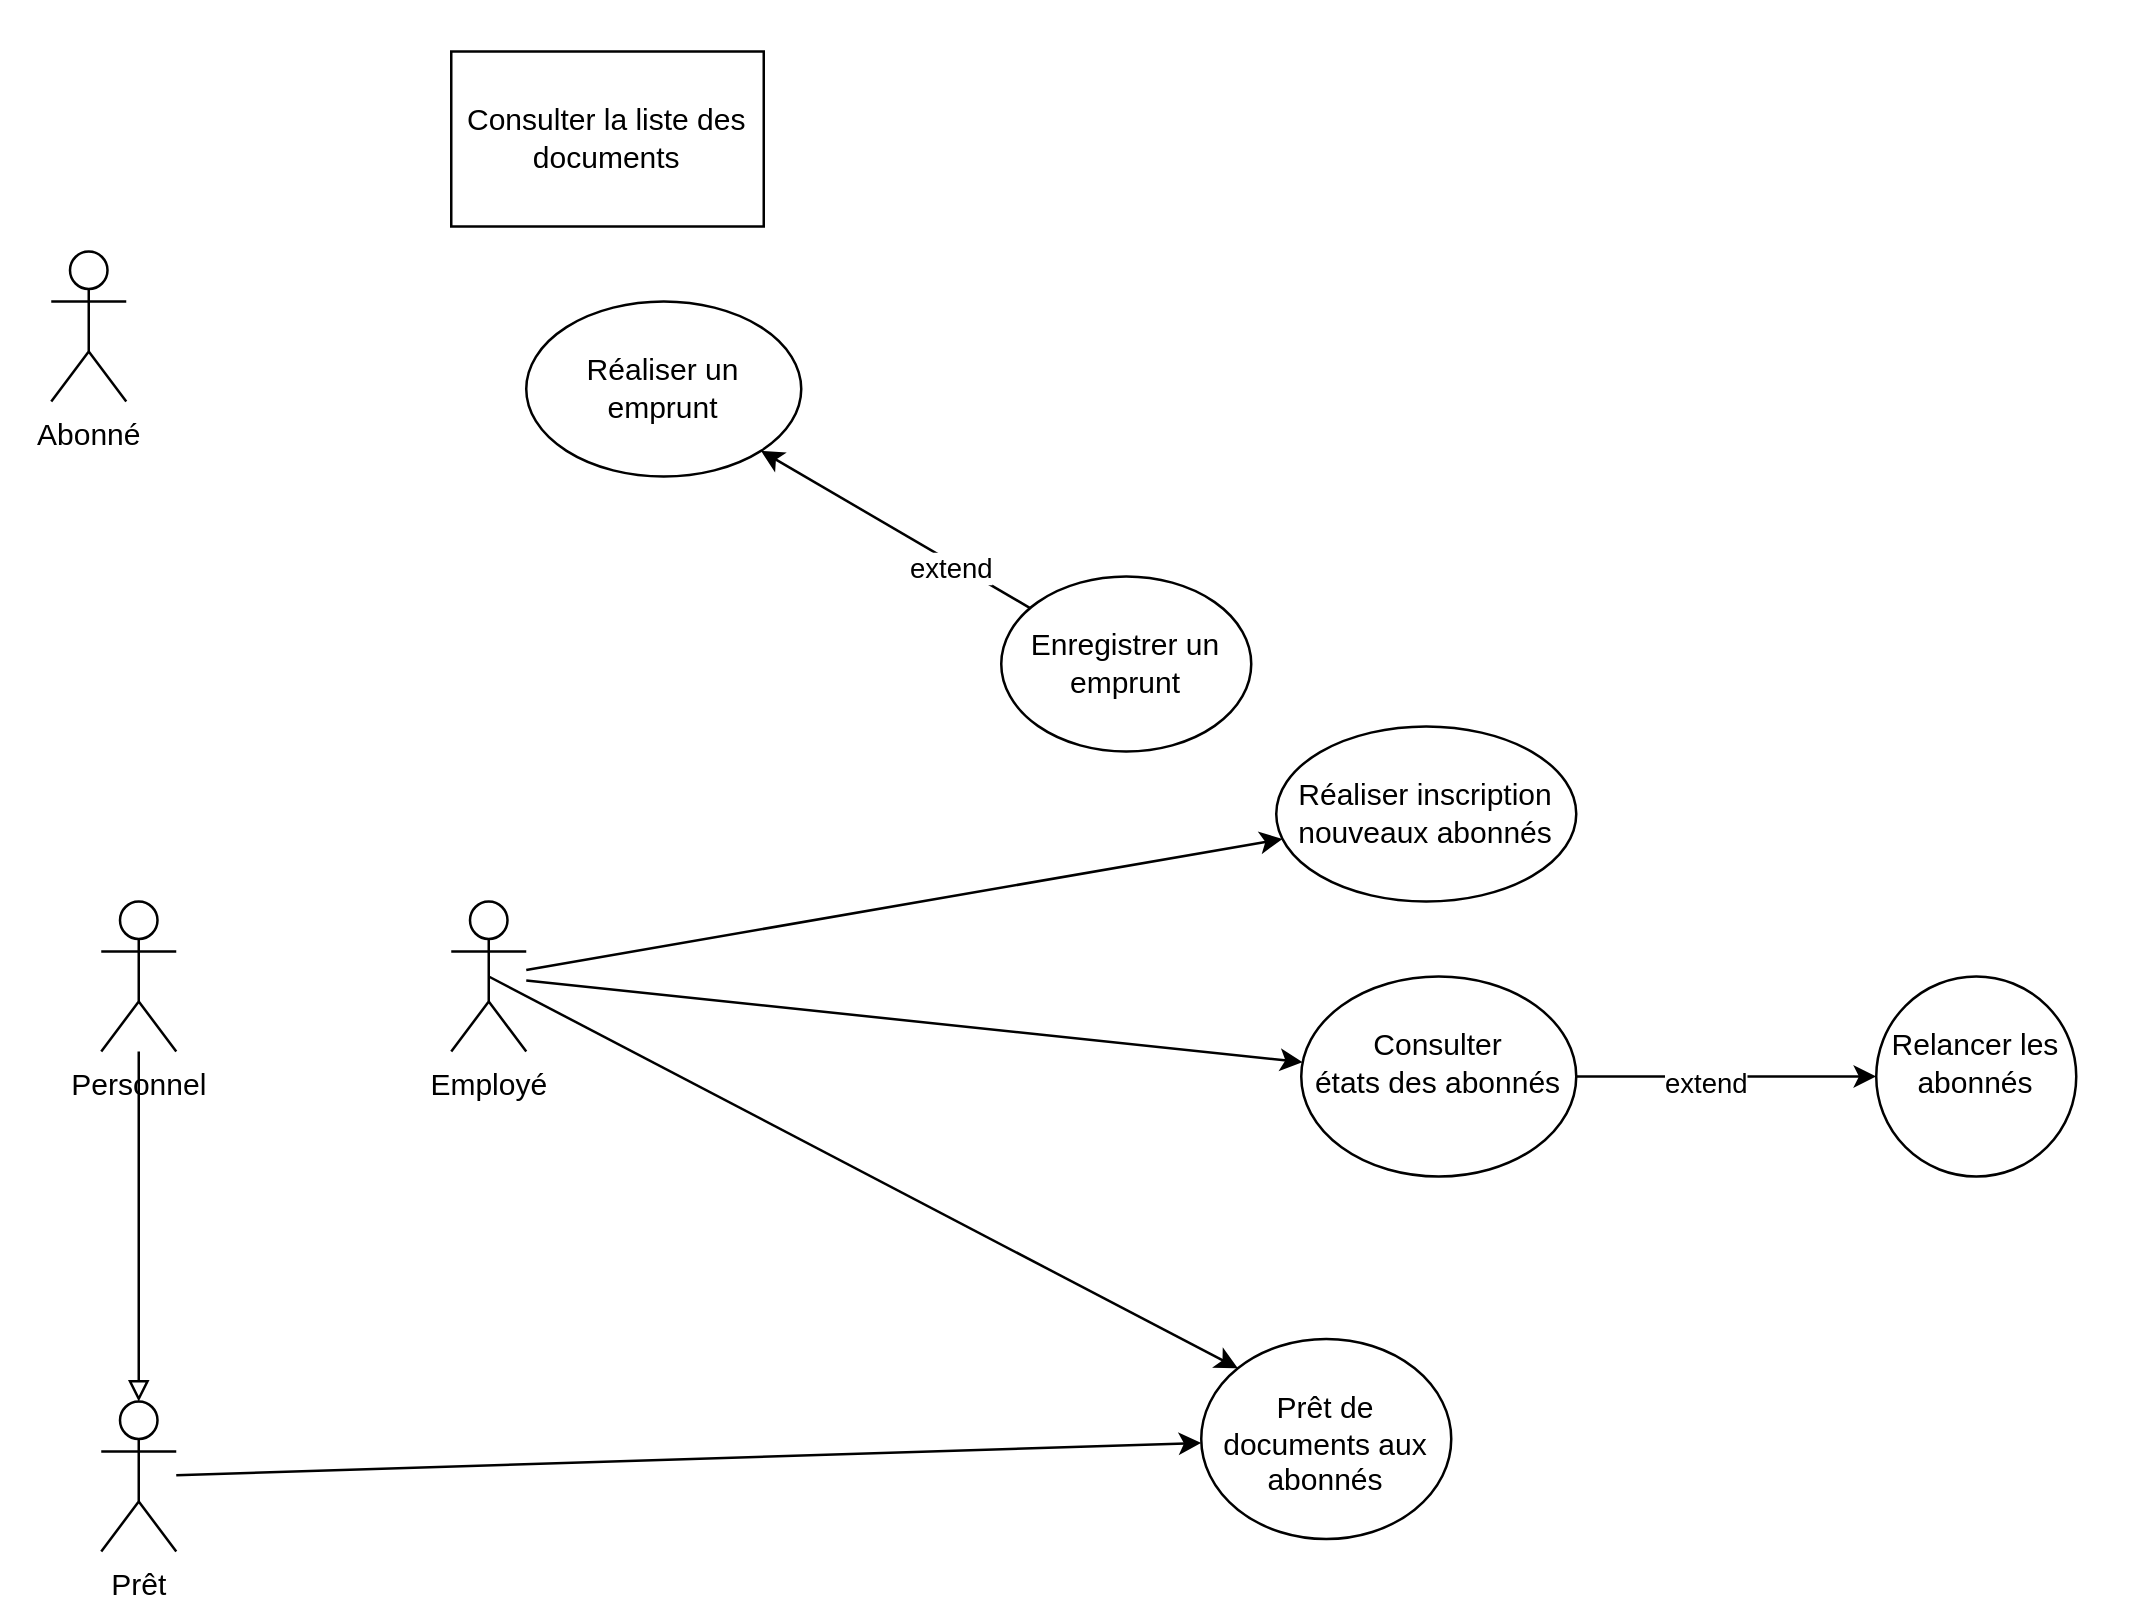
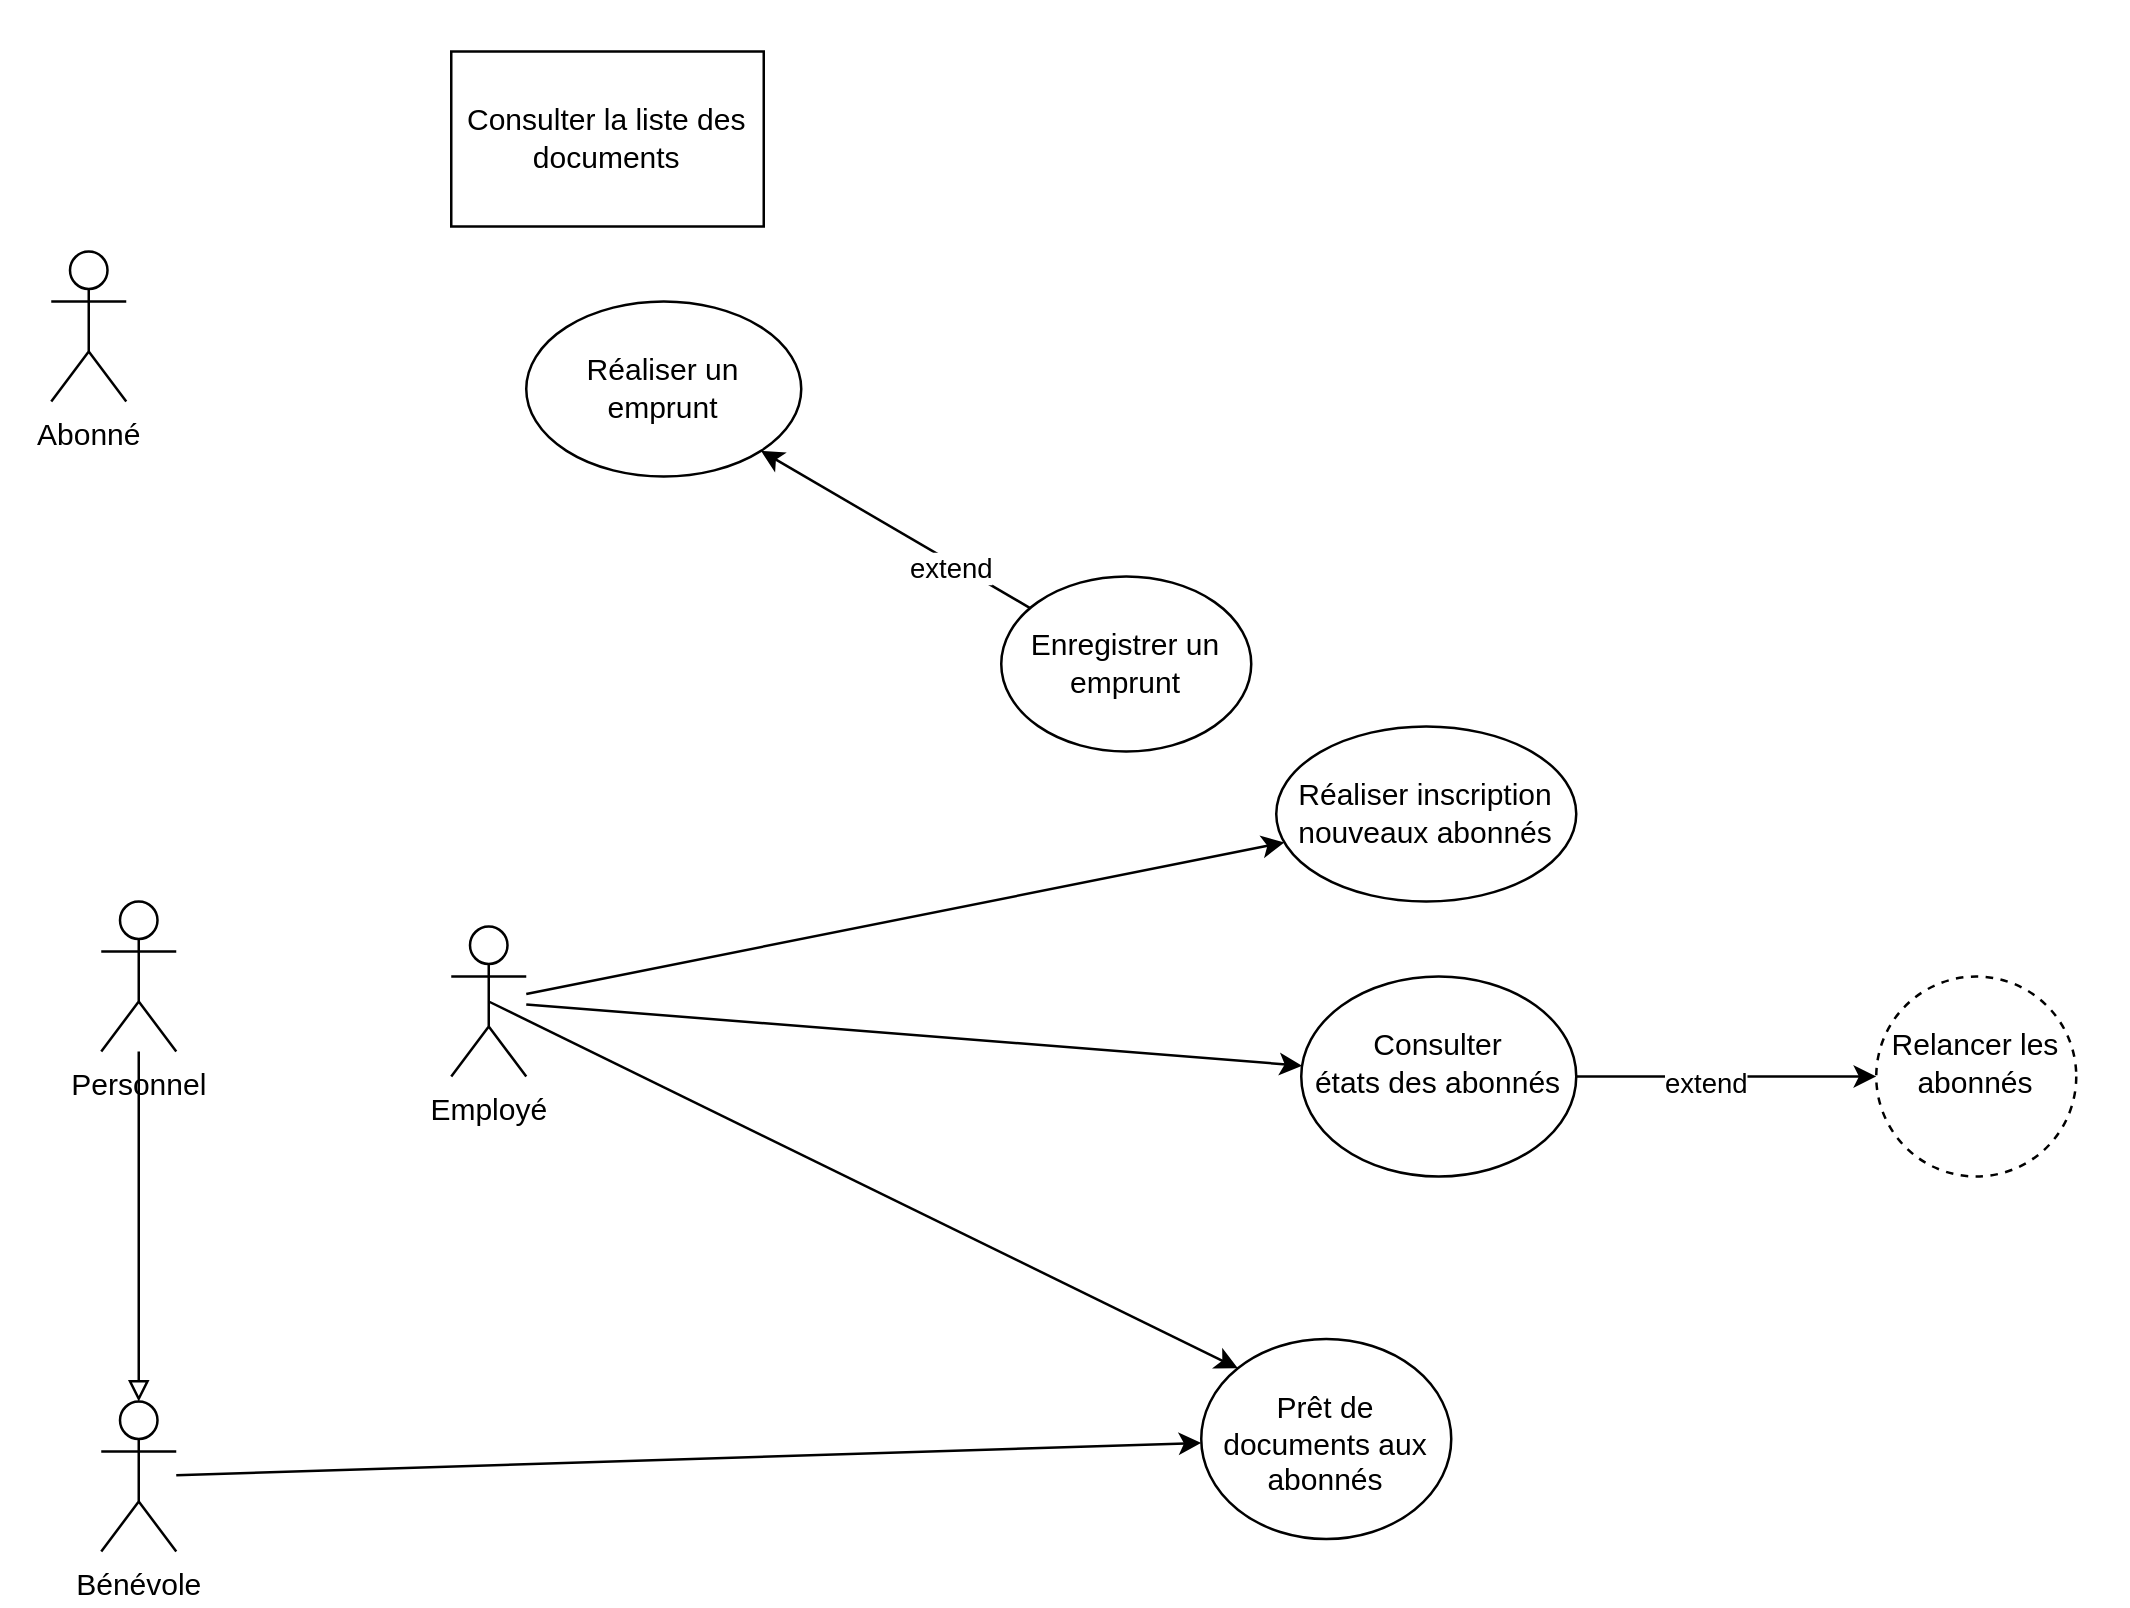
  <mxCell id="0" />
  <mxCell id="1" parent="0" />
  <mxCell id="2" value="Abonné&lt;div&gt;&lt;br&gt;&lt;/div&gt;" style="shape=umlActor;verticalLabelPosition=bottom;verticalAlign=top;html=1;outlineConnect=0;" parent="1" vertex="1"><mxGeometry x="20" y="100" width="30" height="60" as="geometry" /></mxCell>
  <mxCell id="3" value="" style="rounded=0;orthogonalLoop=1;jettySize=auto;html=1;" parent="1" source="6" target="16" edge="1"><mxGeometry relative="1" as="geometry" /></mxCell>
  <mxCell id="4" style="rounded=0;orthogonalLoop=1;jettySize=auto;html=1;exitX=0.5;exitY=0.5;exitDx=0;exitDy=0;exitPerimeter=0;entryX=0;entryY=0;entryDx=0;entryDy=0;" parent="1" source="6" target="17" edge="1"><mxGeometry relative="1" as="geometry" /></mxCell>
  <mxCell id="5" value="" style="rounded=0;orthogonalLoop=1;jettySize=auto;html=1;" parent="1" source="6" target="20" edge="1"><mxGeometry relative="1" as="geometry" /></mxCell>
- <mxCell id="6" value="Employé" style="shape=umlActor;verticalLabelPosition=bottom;verticalAlign=top;html=1;outlineConnect=0;" parent="1" vertex="1"><mxGeometry x="180" y="360" width="30" height="60" as="geometry" /></mxCell>
+ <mxCell id="6" value="Employé" style="shape=umlActor;verticalLabelPosition=bottom;verticalAlign=top;html=1;outlineConnect=0;" parent="1" vertex="1"><mxGeometry x="180" y="370" width="30" height="60" as="geometry" /></mxCell>
  <mxCell id="7" value="" style="rounded=0;orthogonalLoop=1;jettySize=auto;html=1;" parent="1" source="8" target="17" edge="1"><mxGeometry relative="1" as="geometry" /></mxCell>
- <mxCell id="8" value="Prêt" style="shape=umlActor;verticalLabelPosition=bottom;verticalAlign=top;html=1;outlineConnect=0;" parent="1" vertex="1"><mxGeometry x="40" y="560" width="30" height="60" as="geometry" /></mxCell>
+ <mxCell id="8" value="Bénévole" style="shape=umlActor;verticalLabelPosition=bottom;verticalAlign=top;html=1;outlineConnect=0;" parent="1" vertex="1"><mxGeometry x="40" y="560" width="30" height="60" as="geometry" /></mxCell>
  <mxCell id="9" value="Personnel" style="shape=umlActor;verticalLabelPosition=bottom;verticalAlign=top;html=1;outlineConnect=0;" parent="1" vertex="1"><mxGeometry x="40" y="360" width="30" height="60" as="geometry" /></mxCell>
  <mxCell id="10" style="rounded=0;orthogonalLoop=1;jettySize=auto;html=1;endArrow=block;endFill=0;" parent="1" source="9" target="8" edge="1"><mxGeometry relative="1" as="geometry" /></mxCell>
  <mxCell id="11" value="&lt;div&gt;&lt;br&gt;&lt;/div&gt;Consulter la liste des documents" style="whiteSpace=wrap;html=1;verticalAlign=top;align=center;rounded=0;" parent="1" vertex="1"><mxGeometry x="180" y="20" width="125" height="70" as="geometry" /></mxCell>
  <mxCell id="12" value="&lt;div&gt;&lt;br&gt;&lt;/div&gt;&lt;div&gt;Réaliser un emprunt&lt;/div&gt;" style="ellipse;whiteSpace=wrap;html=1;verticalAlign=top;" parent="1" vertex="1"><mxGeometry x="210" y="120" width="110" height="70" as="geometry" /></mxCell>
  <mxCell id="13" style="rounded=0;orthogonalLoop=1;jettySize=auto;html=1;entryX=1;entryY=1;entryDx=0;entryDy=0;" edge="1" parent="1" source="15" target="12"><mxGeometry relative="1" as="geometry" /></mxCell>
  <mxCell id="14" value="extend" style="edgeLabel;html=1;align=center;verticalAlign=middle;resizable=0;points=[];" vertex="1" connectable="0" parent="13"><mxGeometry x="-0.429" y="2" relative="1" as="geometry"><mxPoint as="offset" /></mxGeometry></mxCell>
  <mxCell id="15" value="&lt;div&gt;&lt;br&gt;&lt;/div&gt;Enregistrer un emprunt" style="ellipse;whiteSpace=wrap;html=1;verticalAlign=top;" parent="1" vertex="1"><mxGeometry x="400" y="230" width="100" height="70" as="geometry" /></mxCell>
  <mxCell id="16" value="&lt;div&gt;&lt;br&gt;&lt;/div&gt;Réaliser inscription nouveaux abonnés" style="ellipse;whiteSpace=wrap;html=1;verticalAlign=top;" parent="1" vertex="1"><mxGeometry x="510" y="290" width="120" height="70" as="geometry" /></mxCell>
  <mxCell id="17" value="&lt;div&gt;&lt;br&gt;&lt;/div&gt;Prêt de documents aux abonnés" style="ellipse;whiteSpace=wrap;html=1;verticalAlign=top;" parent="1" vertex="1"><mxGeometry x="480" y="535" width="100" height="80" as="geometry" /></mxCell>
  <mxCell id="18" value="" style="rounded=0;orthogonalLoop=1;jettySize=auto;html=1;" parent="1" source="20" target="21" edge="1"><mxGeometry relative="1" as="geometry" /></mxCell>
  <mxCell id="19" value="extend" style="edgeLabel;html=1;align=center;verticalAlign=middle;resizable=0;points=[];" parent="18" vertex="1" connectable="0"><mxGeometry x="-0.151" y="-2" relative="1" as="geometry"><mxPoint as="offset" /></mxGeometry></mxCell>
  <mxCell id="20" value="&lt;div&gt;&lt;br&gt;&lt;/div&gt;Consulter&lt;div&gt;états des abonnés&lt;/div&gt;" style="ellipse;whiteSpace=wrap;html=1;verticalAlign=top;" parent="1" vertex="1"><mxGeometry x="520" y="390" width="110" height="80" as="geometry" /></mxCell>
- <mxCell id="21" value="&lt;div&gt;&lt;br&gt;&lt;/div&gt;Relancer les abonnés" style="ellipse;whiteSpace=wrap;html=1;verticalAlign=top;" parent="1" vertex="1"><mxGeometry x="750" y="390" width="80" height="80" as="geometry" /></mxCell>
+ <mxCell id="21" value="&lt;div&gt;&lt;br&gt;&lt;/div&gt;Relancer les abonnés" style="ellipse;whiteSpace=wrap;html=1;verticalAlign=top;dashed=1;" parent="1" vertex="1"><mxGeometry x="750" y="390" width="80" height="80" as="geometry" /></mxCell>
